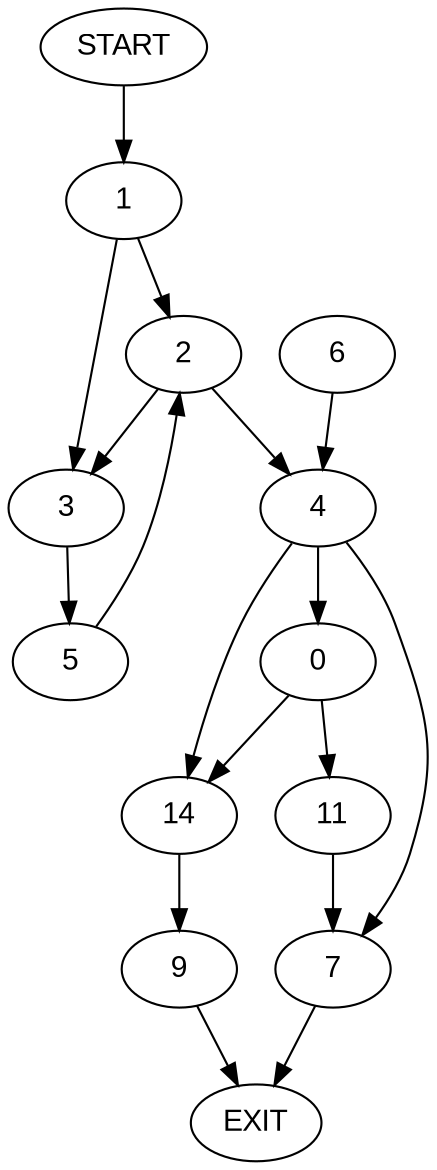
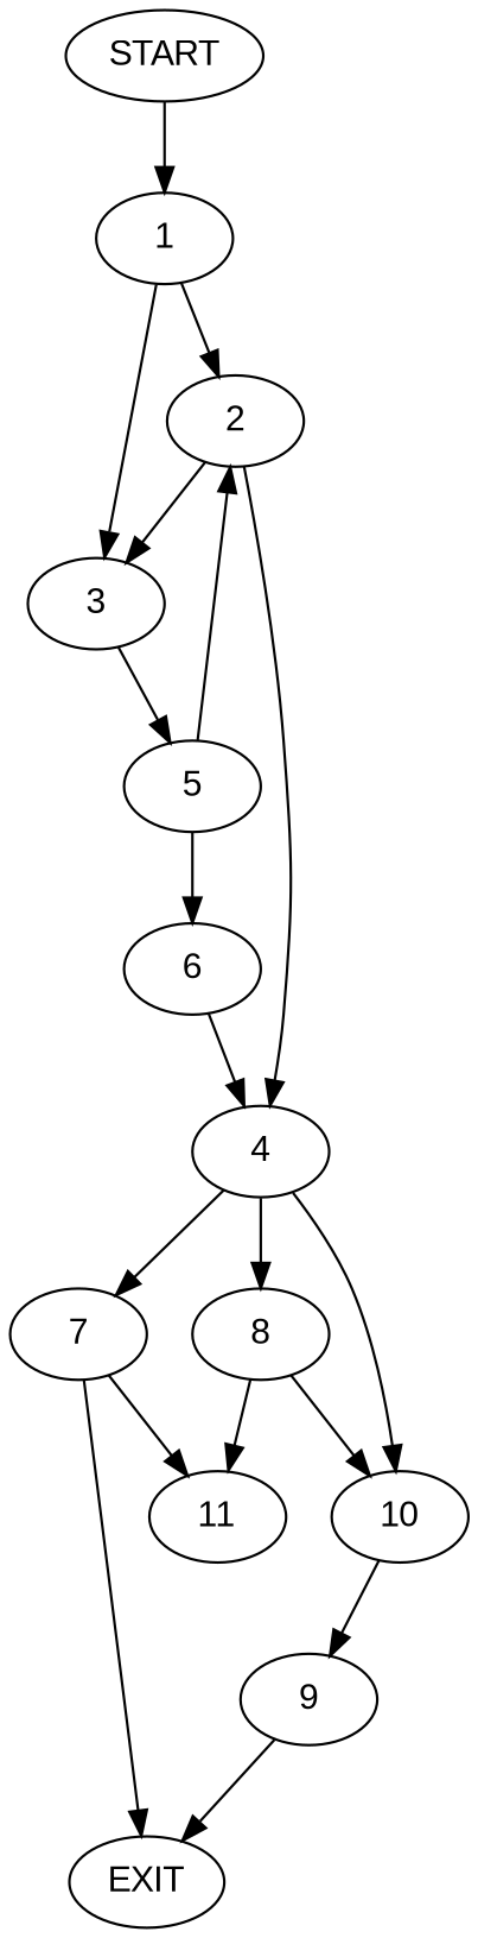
  digraph {
    fontname="Liberation Sans"
    node [fontname="Liberation Sans"]
    edge [fontname="Liberation Sans"]
    n1 [label=START]
    1
    2
    3
    n5 [label=EXIT]
    4
    5
    7
-   8 [label=0]
-   10 [label=14]
+   8
+   10
    6
    11
    9
    n1 -> 1
    1 -> 2
    1 -> 3
    2 -> 3
    2 -> 4
    3 -> 5
    4 -> 7
    4 -> 8
    4 -> 10
    5 -> 2
+   5 -> 6
    7 -> n5
    8 -> 10
    8 -> 11
    10 -> 9
    6 -> 4
-   11 -> 7
+   7 -> 11
    9 -> n5
  }
